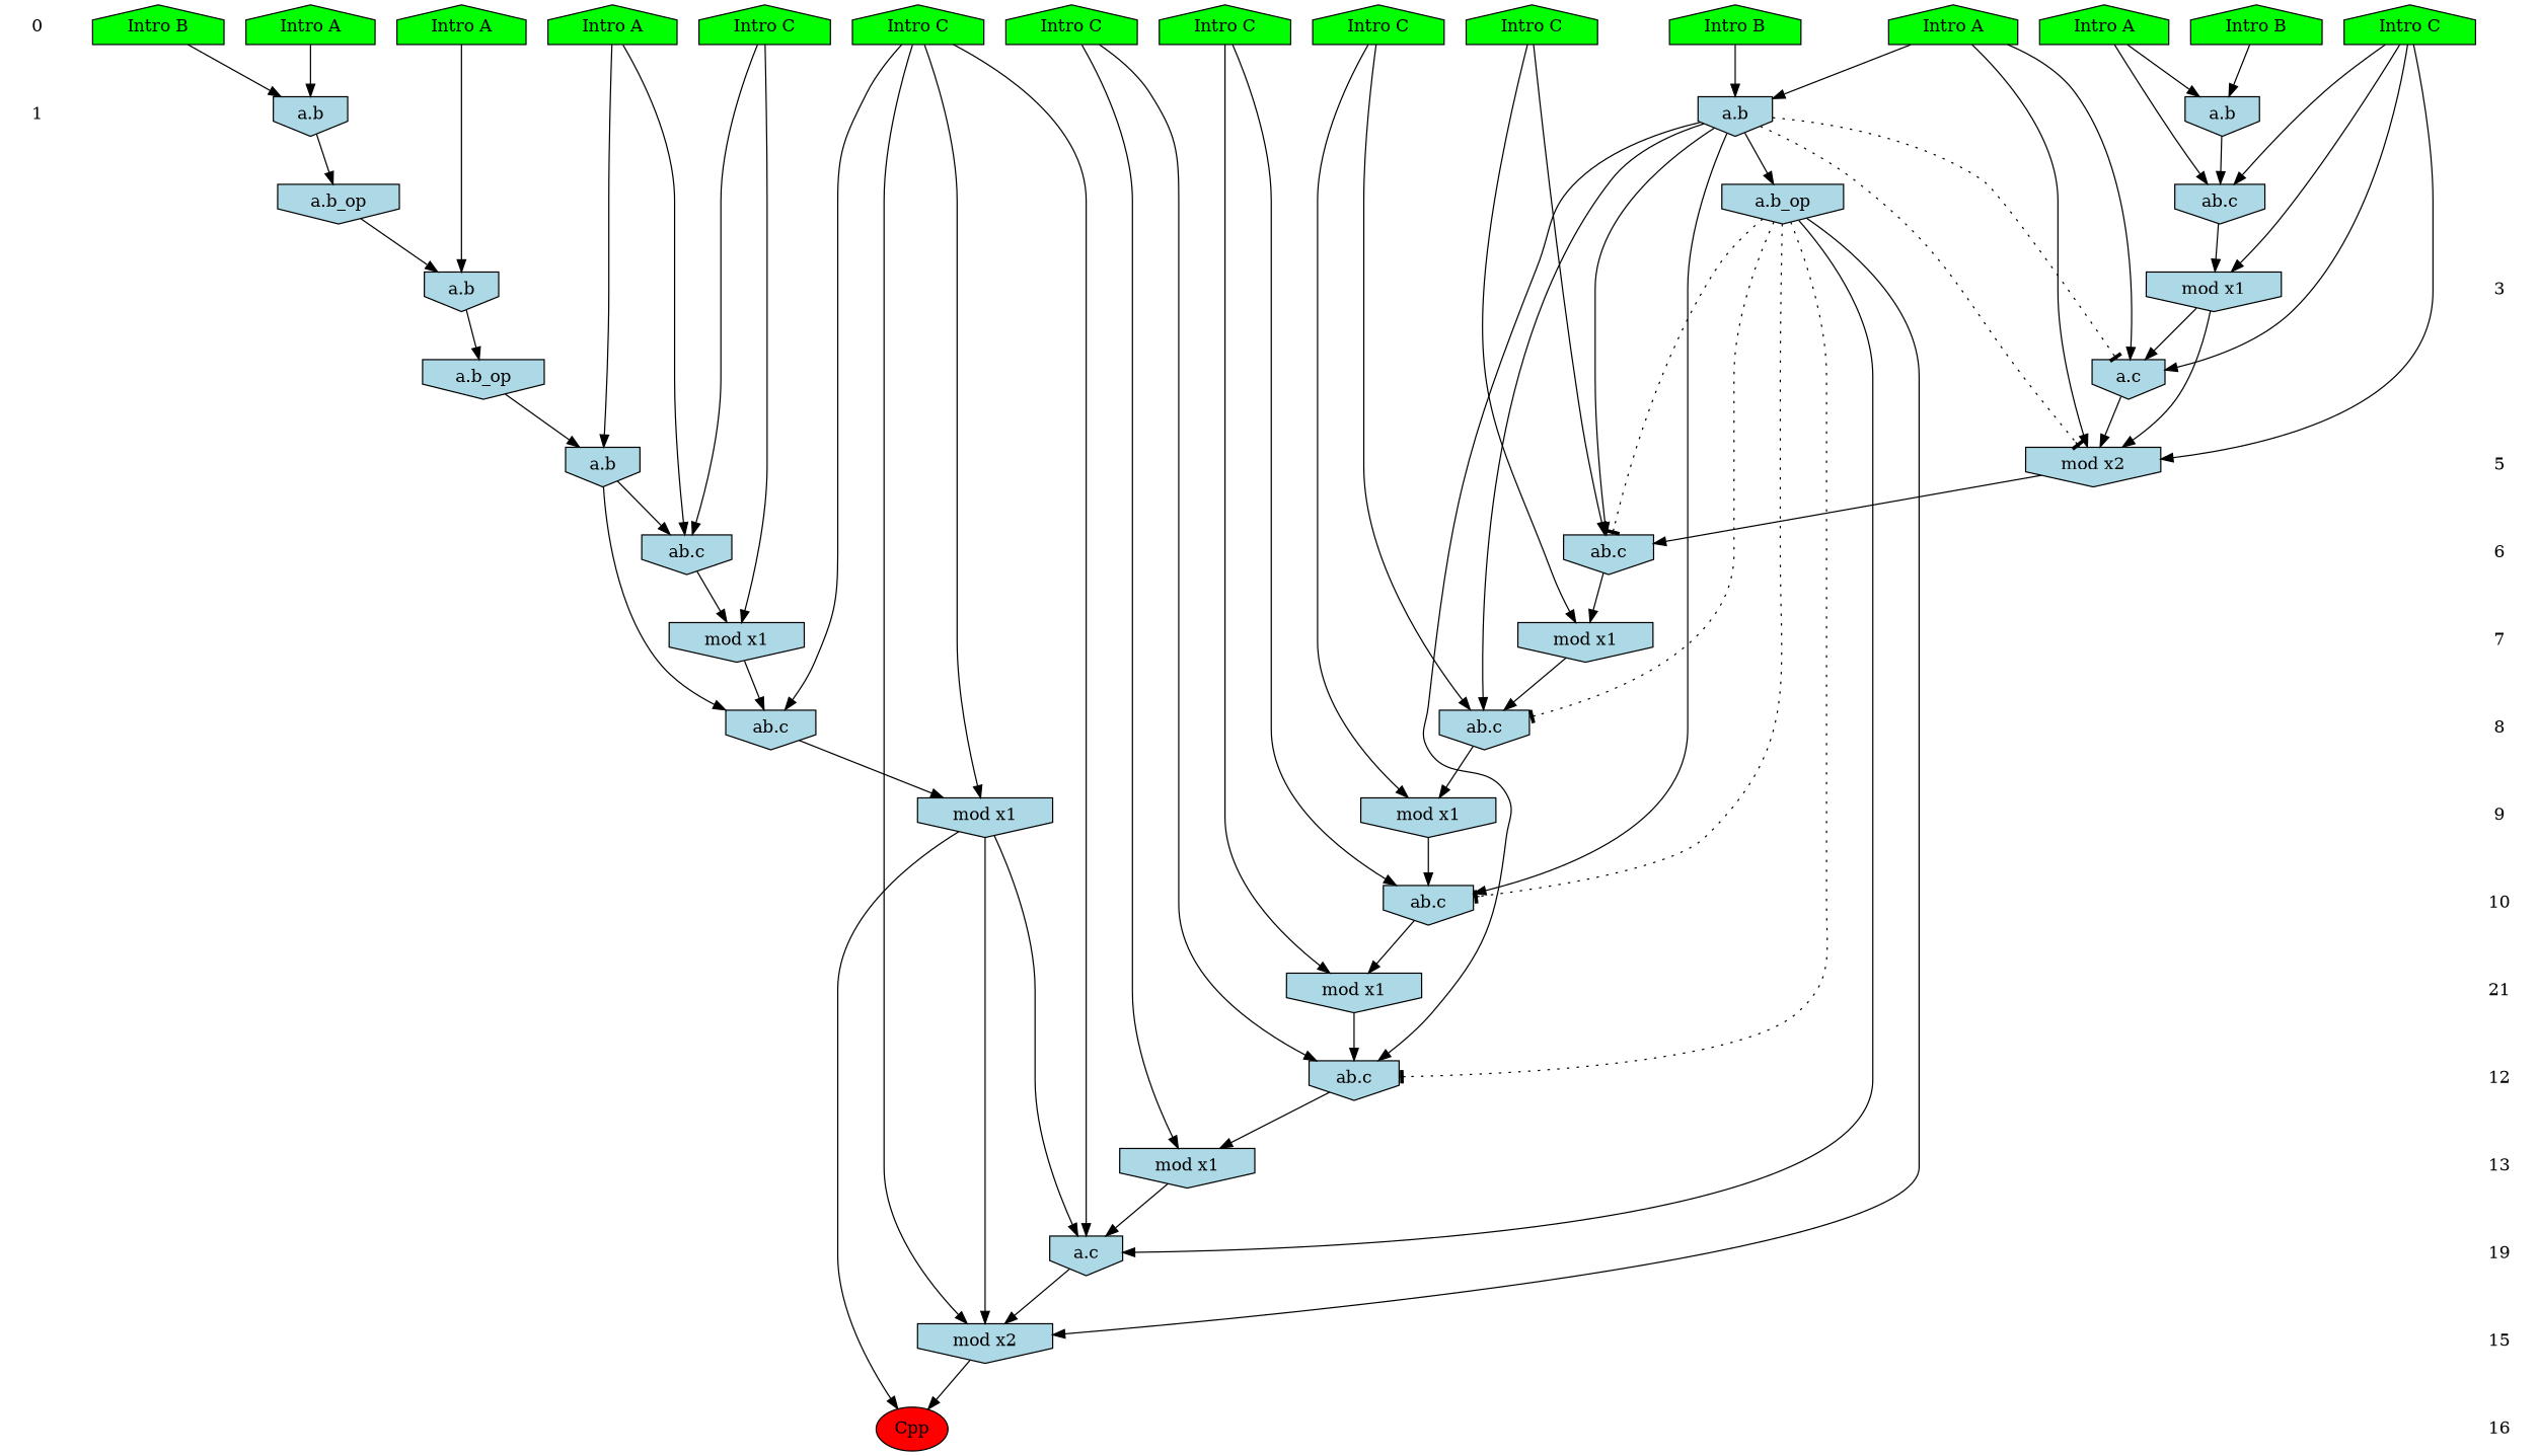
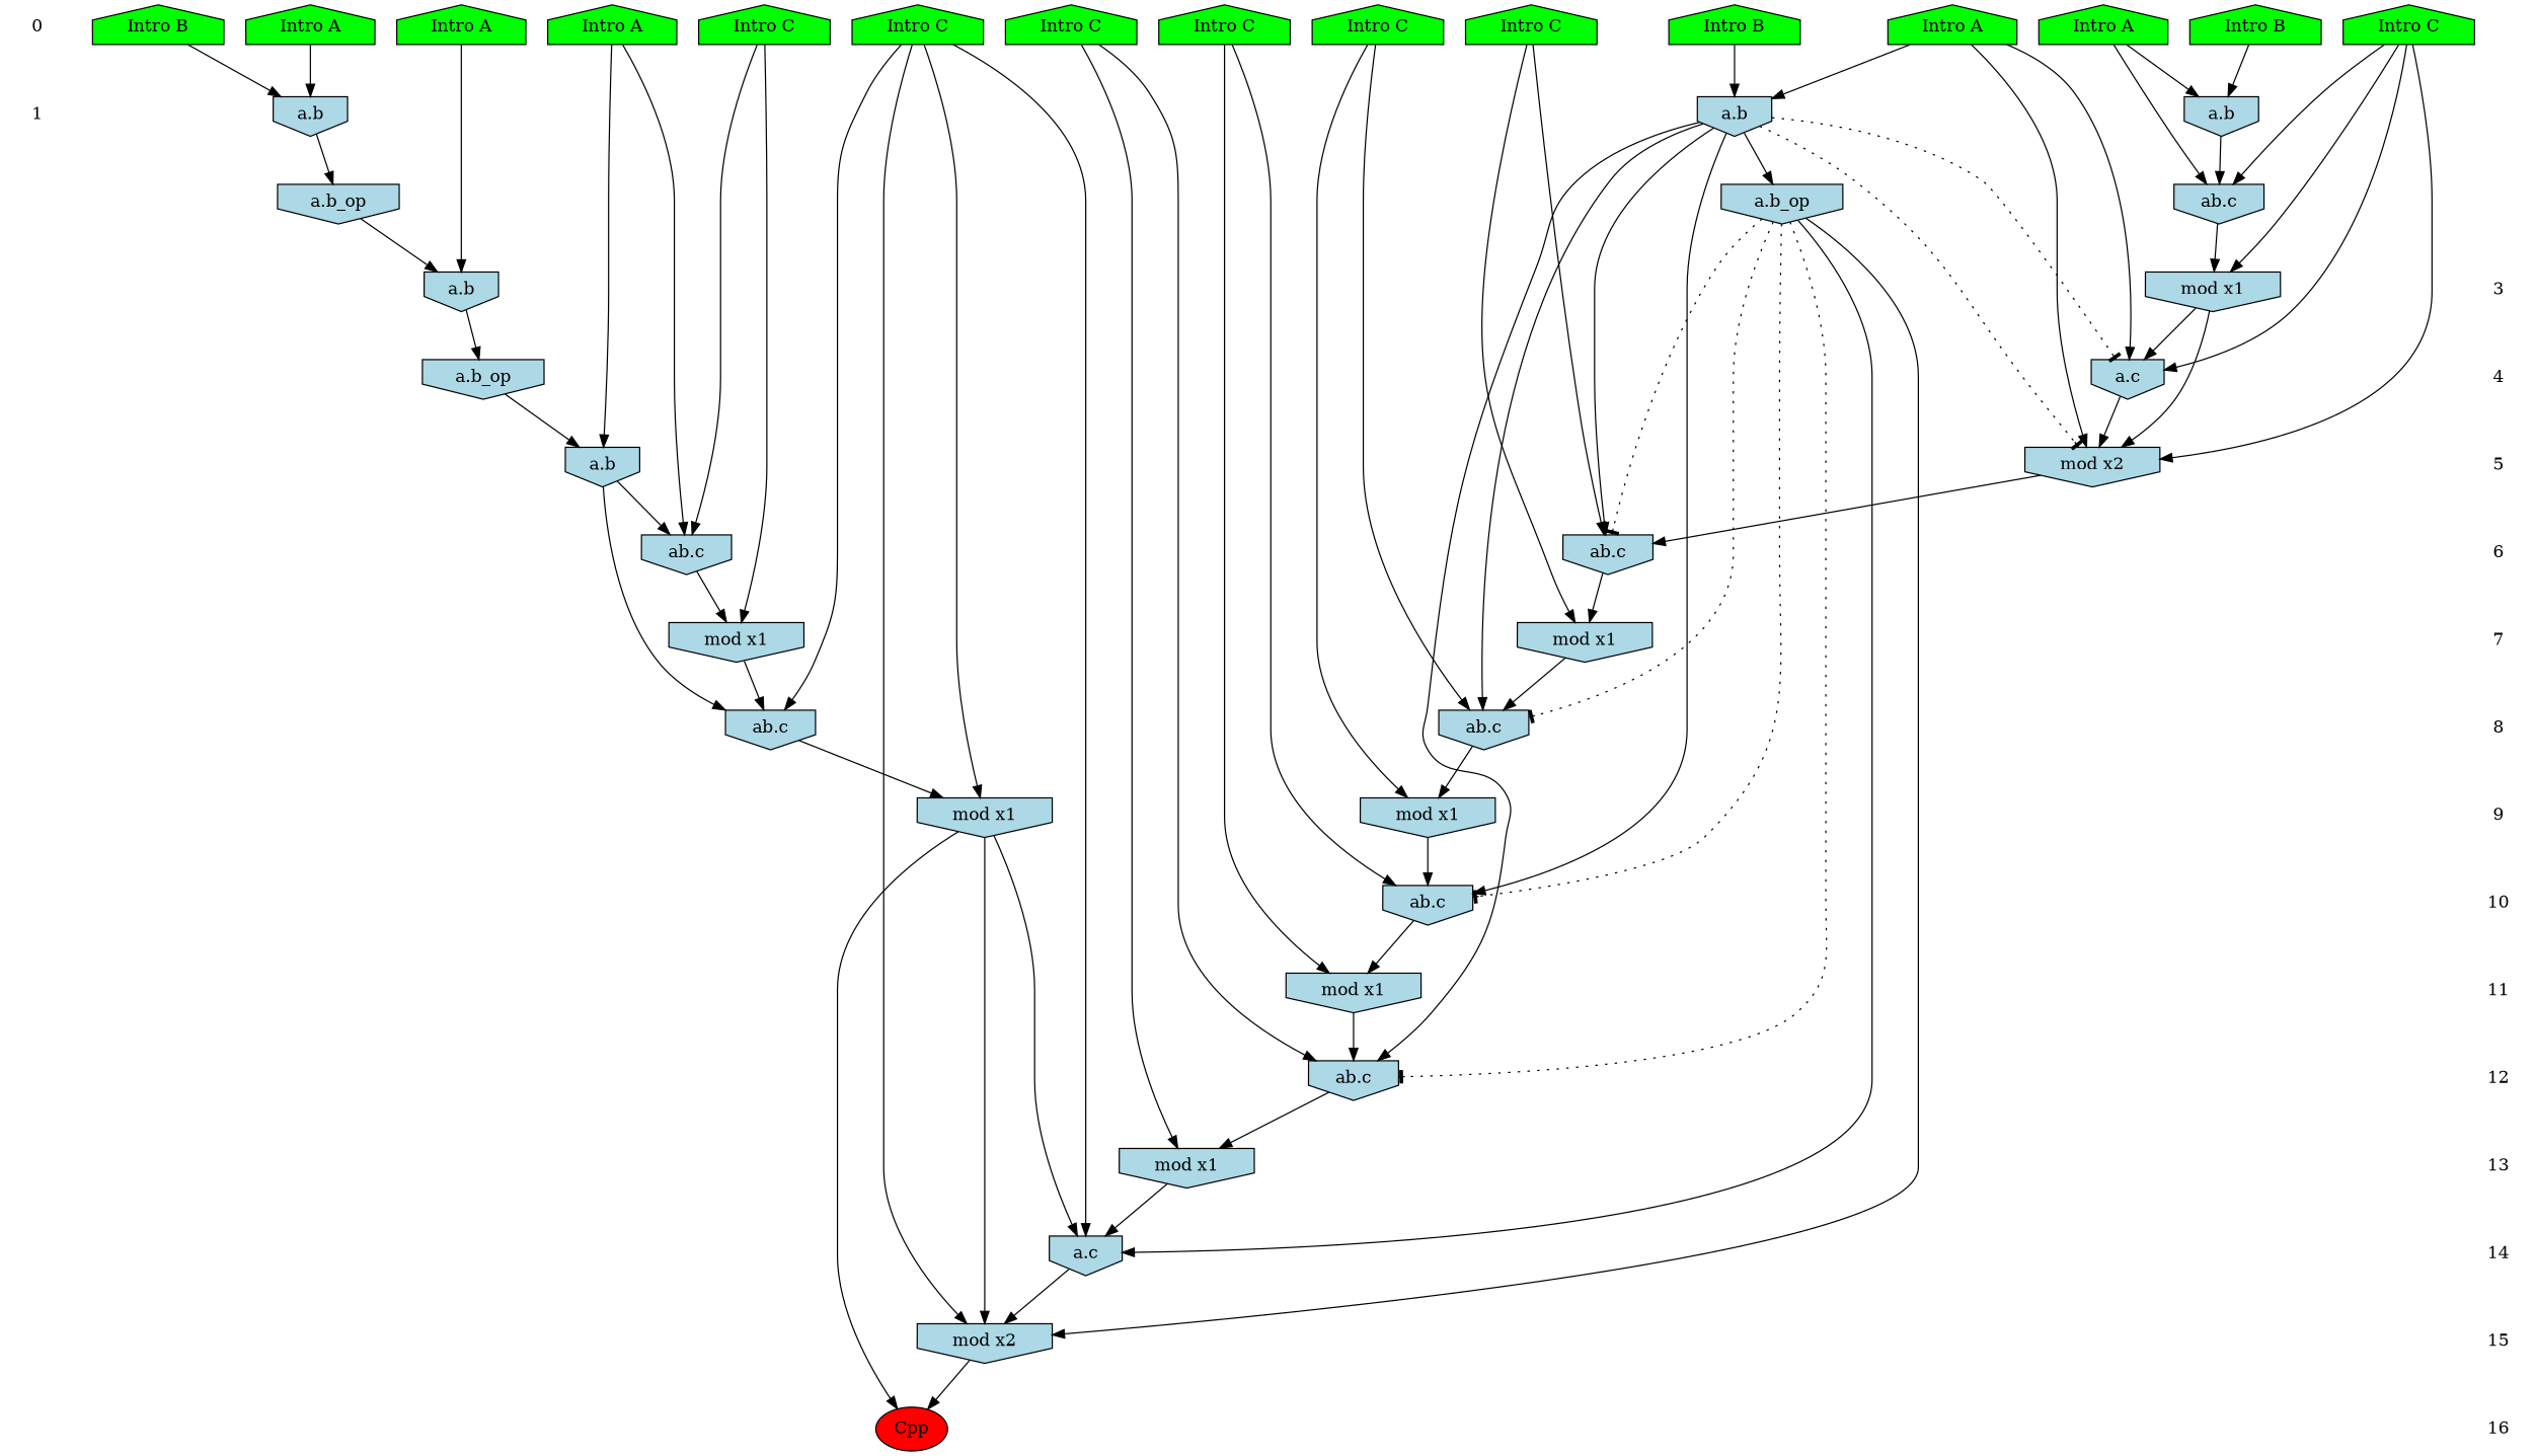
  digraph {
    ranksep=.5
    node [shape=invhouse fillcolor=lightblue style=filled]
    0 [shape=plaintext fillcolor="" style=""]
    n2 [fillcolor=green label="Intro A" shape=house]
    n3 [fillcolor=green label="Intro A" shape=house]
    n4 [fillcolor=green label="Intro B" shape=house]
    n5 [fillcolor=green label="Intro A" shape=house]
    n6 [fillcolor=green label="Intro A" shape=house]
    n7 [fillcolor=green label="Intro A" shape=house]
    n8 [fillcolor=green label="Intro B" shape=house]
    n9 [fillcolor=green label="Intro B" shape=house]
    n10 [fillcolor=green label="Intro C" shape=house]
    n11 [fillcolor=green label="Intro C" shape=house]
    n12 [fillcolor=green label="Intro C" shape=house]
    n13 [fillcolor=green label="Intro C" shape=house]
    n14 [fillcolor=green label="Intro C" shape=house]
    n15 [fillcolor=green label="Intro C" shape=house]
    n16 [fillcolor=green label="Intro C" shape=house]
    1 [shape=plaintext fillcolor="" style=""]
    n18 [label="a.b"]
    n19 [label="a.b"]
    n20 [label="a.b"]
    n21 [label="ab.c"]
    n22 [label="a.b_op"]
    n23 [label="a.b_op"]
    3 [shape=plaintext fillcolor="" style=""]
    n25 [label="mod x1"]
    n26 [label="a.b"]
+   4 [shape=plaintext fillcolor="" style=""]
    n28 [label="a.c"]
    n29 [label="a.b_op"]
    5 [shape=plaintext fillcolor="" style=""]
    n31 [label="mod x2"]
    n32 [label="a.b"]
    6 [shape=plaintext fillcolor="" style=""]
    n34 [label="ab.c"]
    n35 [label="ab.c"]
    7 [shape=plaintext fillcolor="" style=""]
    n37 [label="mod x1"]
    n38 [label="mod x1"]
    15 [shape=plaintext fillcolor="" style=""]
    n40 [label="mod x2"]
    8 [shape=plaintext fillcolor="" style=""]
    n42 [label="ab.c"]
    n43 [label="ab.c"]
    9 [shape=plaintext fillcolor="" style=""]
    n45 [label="mod x1"]
    n46 [label="mod x1"]
    10 [shape=plaintext fillcolor="" style=""]
    n48 [label="ab.c"]
-   11 [shape=plaintext label=21 fillcolor="" style=""]
+   11 [shape=plaintext fillcolor="" style=""]
    n50 [label="mod x1"]
    12 [shape=plaintext fillcolor="" style=""]
    n52 [label="ab.c"]
    13 [shape=plaintext fillcolor="" style=""]
    n54 [label="mod x1"]
-   14 [shape=plaintext label=19 fillcolor="" style=""]
+   14 [shape=plaintext fillcolor="" style=""]
    n56 [label="a.c"]
    16 [shape=plaintext fillcolor="" style=""]
    n58 [fillcolor=red label=Cpp shape=""]
    subgraph sub_1 {
      rank=same
      0
      n2
      n3
      n4
      n5
      n6
      n7
      n8
      n9
      n10
      n11
      n12
      n13
      n14
      n15
      n16
    }
    subgraph sub_2 {
      rank=same
      1
      n18
      n19
      n20
    }
    subgraph sub_3 {
      rank=same
      n21
      n22
      n23
    }
    subgraph sub_4 {
      rank=same
      3
      n25
      n26
    }
    subgraph sub_5 {
      rank=same
+     4
      n28
      n29
    }
    subgraph sub_6 {
      rank=same
      5
      n31
      n32
    }
    subgraph sub_7 {
      rank=same
      6
      n34
      n35
    }
    subgraph sub_8 {
      rank=same
      7
      n37
      n38
    }
    subgraph sub_9 {
      rank=same
      15
      n40
    }
    subgraph sub_10 {
      rank=same
      8
      n42
      n43
    }
    subgraph sub_11 {
      rank=same
      9
      n45
      n46
    }
    subgraph sub_12 {
      rank=same
      10
      n48
    }
    subgraph sub_13 {
      rank=same
      11
      n50
    }
    subgraph sub_14 {
      rank=same
      12
      n52
    }
    subgraph sub_15 {
      rank=same
      13
      n54
    }
    subgraph sub_16 {
      rank=same
      14
      n56
    }
    subgraph sub_17 {
      rank=same
      16
      n58
    }
    0 -> 1 [style=invis]
    n2 -> n32
    n2 -> n35
    n3 -> n26
    n4 -> n19
    n5 -> n19
    n6 -> n18
    n6 -> n21
    n7 -> n20
    n7 -> n28
    n7 -> n31
    n8 -> n18
    n9 -> n20
    n10 -> n35
    n10 -> n38
    n11 -> n40
    n11 -> n43
    n11 -> n46
    n11 -> n56
    n12 -> n34
    n12 -> n37
    n13 -> n48
    n13 -> n50
    n14 -> n42
    n14 -> n45
    n15 -> n21
    n15 -> n25
    n15 -> n28
    n15 -> n31
    n16 -> n52
    n16 -> n54
    n18 -> n21
    n19 -> n22
    n20 -> n23
    n20 -> n28 [arrowhead=tee style=dotted]
    n20 -> n31 [arrowhead=tee style=dotted]
    n20 -> n34
    n20 -> n42
    n20 -> n48
    n20 -> n52
    n21 -> n25
    n22 -> n26
    n23 -> n34 [arrowhead=tee style=dotted]
    n23 -> n40
    n23 -> n42 [arrowhead=tee style=dotted]
    n23 -> n48 [arrowhead=tee style=dotted]
    n23 -> n52 [arrowhead=tee style=dotted]
    n23 -> n56
+   3 -> 4 [style=invis]
    n25 -> n28
    n25 -> n31
    n26 -> n29
+   4 -> 5 [style=invis]
    n28 -> n31
    n29 -> n32
    5 -> 6 [style=invis]
    n31 -> n34
    n32 -> n35
    n32 -> n43
    6 -> 7 [style=invis]
    n34 -> n37
    n35 -> n38
    7 -> 8 [style=invis]
    n37 -> n42
    n38 -> n43
    15 -> 16 [style=invis]
    n40 -> n58
    8 -> 9 [style=invis]
    n42 -> n45
    n43 -> n46
    9 -> 10 [style=invis]
    n45 -> n48
    n46 -> n40
    n46 -> n56
    n46 -> n58
    10 -> 11 [style=invis]
    n48 -> n50
    11 -> 12 [style=invis]
    n50 -> n52
    12 -> 13 [style=invis]
    n52 -> n54
    13 -> 14 [style=invis]
    n54 -> n56
    14 -> 15 [style=invis]
    n56 -> n40
  }
